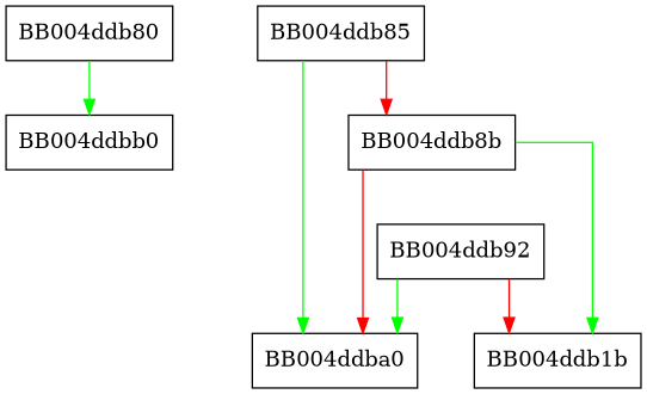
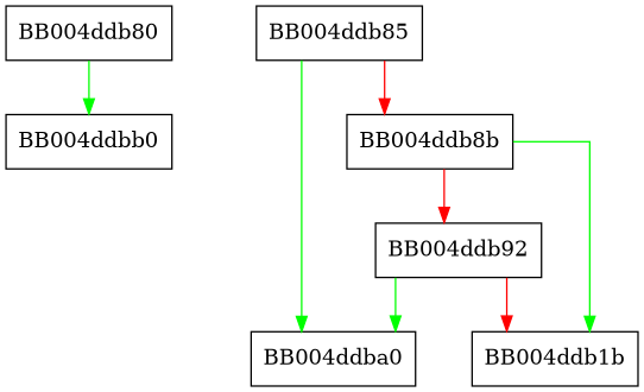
  digraph {
    splines=ortho
    node [shape=box]
    edge [color=green]
    BB004ddb80
    BB004ddbb0
    BB004ddb85
    BB004ddba0
    BB004ddb8b
    n6 [label=BB004ddb1b]
    BB004ddb92
    BB004ddb80 -> BB004ddbb0
    BB004ddb85 -> BB004ddba0
    BB004ddb85 -> BB004ddb8b [color=red]
    BB004ddb8b -> n6
-   BB004ddb8b -> BB004ddba0 [color=red]
+   BB004ddb8b -> BB004ddb92 [color=red]
    BB004ddb92 -> BB004ddba0
    BB004ddb92 -> n6 [color=red]
  }
